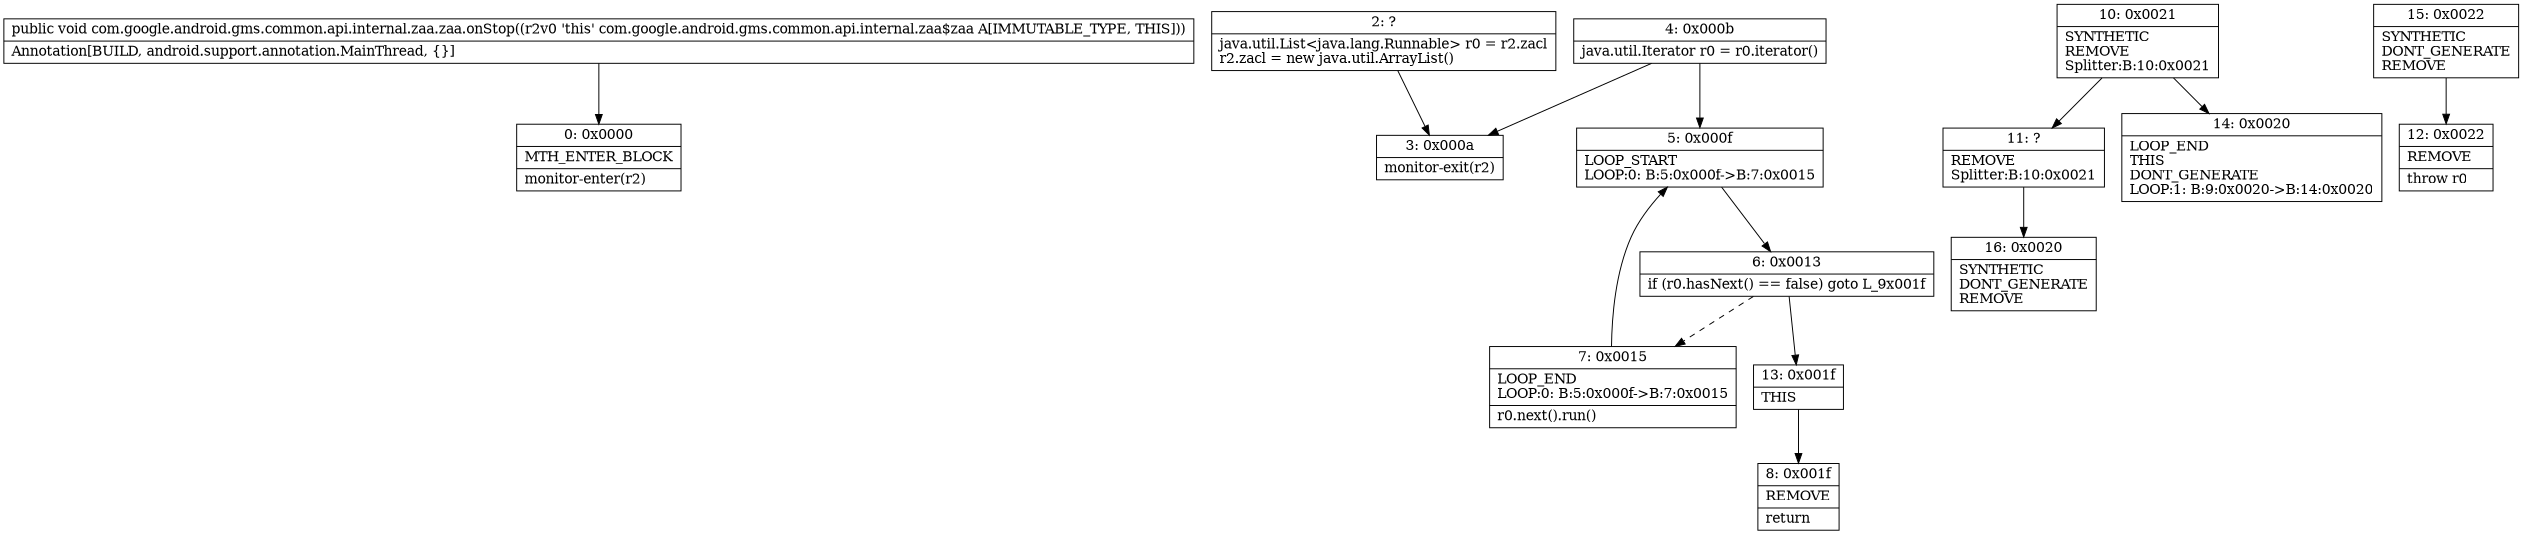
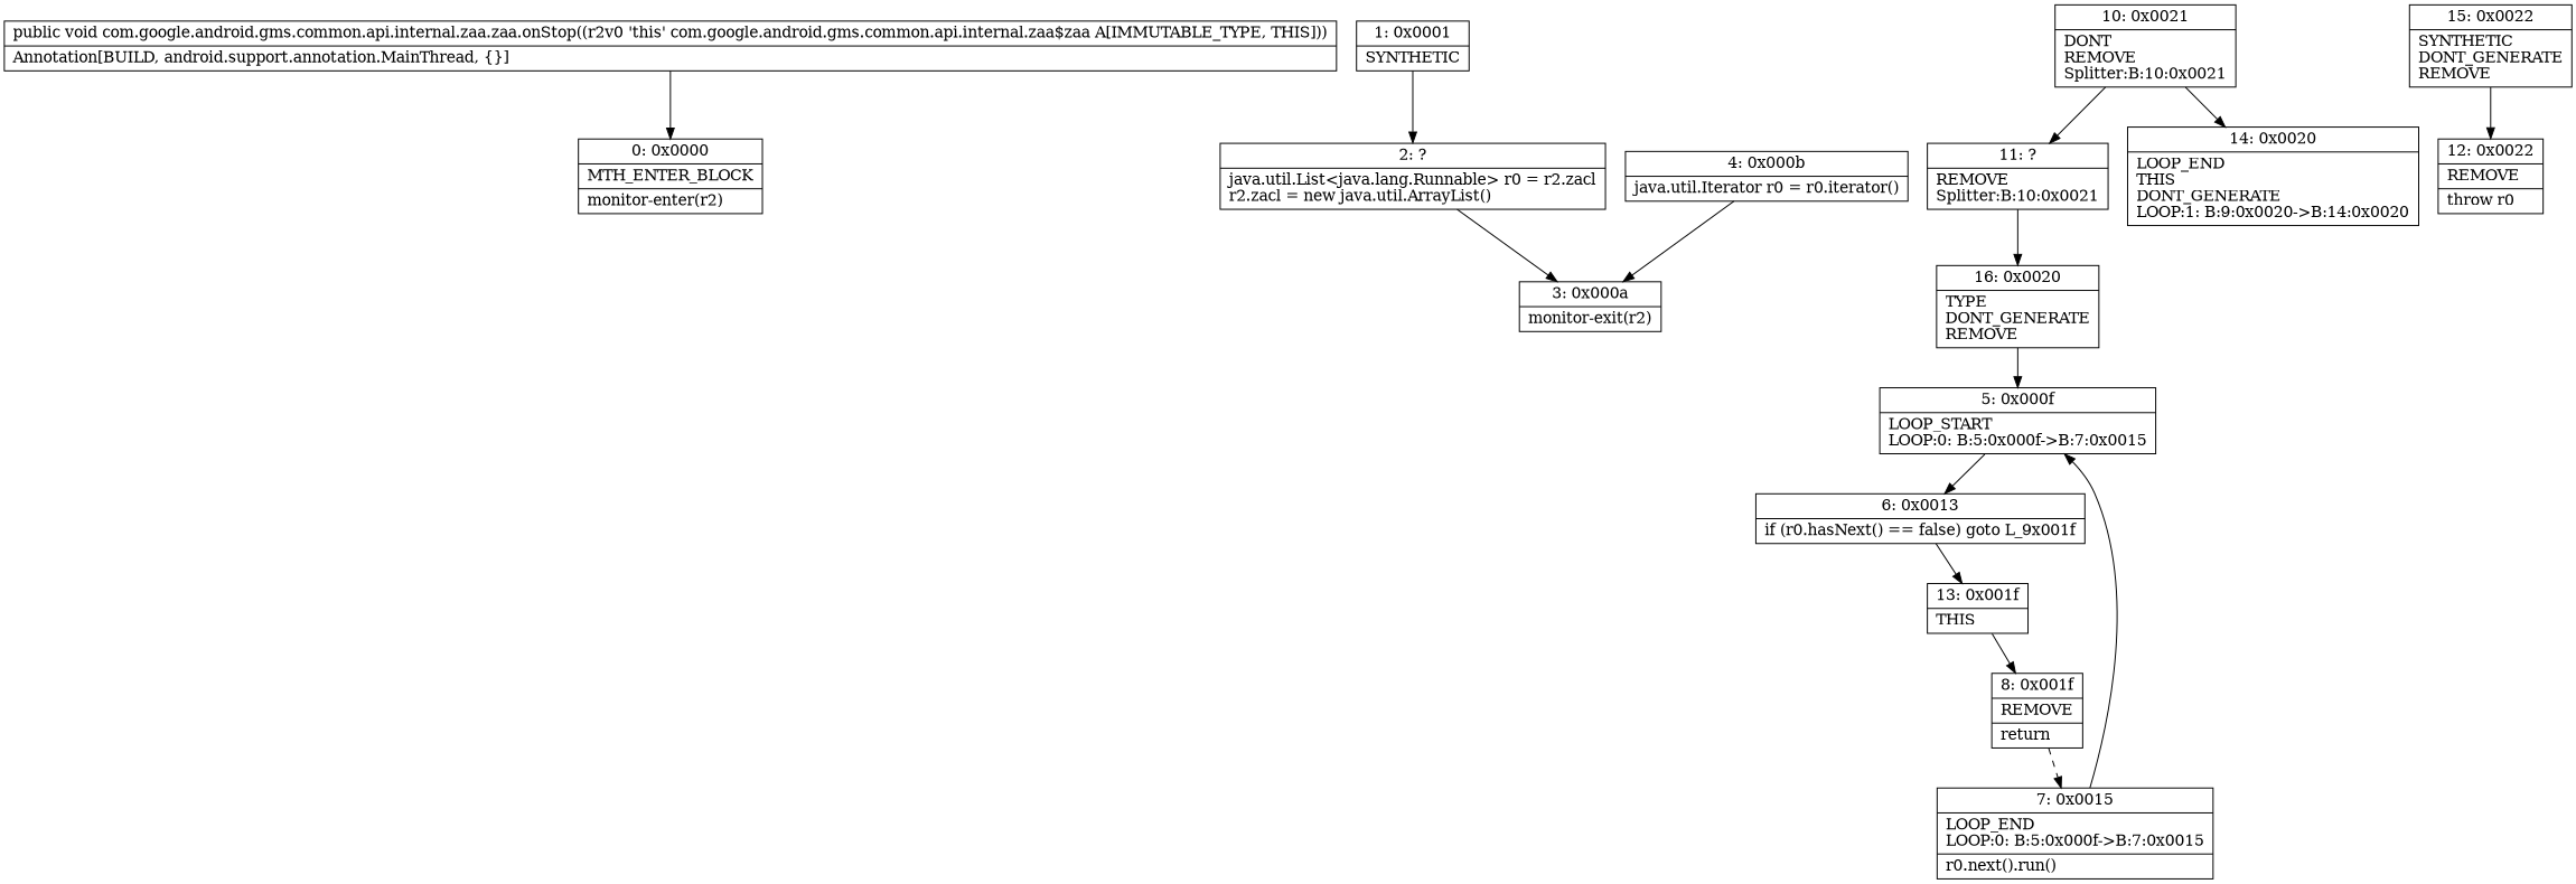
  digraph {
    node [shape=record]
    n1 [label="{0\:\ 0x0000|MTH_ENTER_BLOCK\l|monitor\-enter(r2)\l}"]
+   n2 [label="{1\:\ 0x0001|SYNTHETIC\l}"]
    n3 [label="{2\:\ ?|java.util.List\<java.lang.Runnable\> r0 = r2.zacl\lr2.zacl = new java.util.ArrayList()\l}"]
    n4 [label="{3\:\ 0x000a|monitor\-exit(r2)\l}"]
    n5 [label="{4\:\ 0x000b|java.util.Iterator r0 = r0.iterator()\l}"]
    n6 [label="{5\:\ 0x000f|LOOP_START\lLOOP:0: B:5:0x000f\-\>B:7:0x0015\l}"]
    n7 [label="{6\:\ 0x0013|if (r0.hasNext() == false) goto L_9x001f\l}"]
    n8 [label="{7\:\ 0x0015|LOOP_END\lLOOP:0: B:5:0x000f\-\>B:7:0x0015\l|r0.next().run()\l}"]
    n9 [label="{13\:\ 0x001f|THIS\l}"]
    n10 [label="{8\:\ 0x001f|REMOVE\l|return\l}"]
-   n11 [label="{10\:\ 0x0021|SYNTHETIC\lREMOVE\lSplitter:B:10:0x0021\l}"]
+   n11 [label="{10\:\ 0x0021|DONT\lREMOVE\lSplitter:B:10:0x0021\l}"]
    n12 [label="{11\:\ ?|REMOVE\lSplitter:B:10:0x0021\l}"]
    n13 [label="{14\:\ 0x0020|LOOP_END\lTHIS\lDONT_GENERATE\lLOOP:1: B:9:0x0020\-\>B:14:0x0020\l}"]
-   n14 [label="{16\:\ 0x0020|SYNTHETIC\lDONT_GENERATE\lREMOVE\l}"]
+   n14 [label="{16\:\ 0x0020|TYPE\lDONT_GENERATE\lREMOVE\l}"]
    n15 [label="{15\:\ 0x0022|SYNTHETIC\lDONT_GENERATE\lREMOVE\l}"]
    n16 [label="{12\:\ 0x0022|REMOVE\l|throw r0\l}"]
    n17 [label="{public void com.google.android.gms.common.api.internal.zaa.zaa.onStop((r2v0 'this' com.google.android.gms.common.api.internal.zaa$zaa A[IMMUTABLE_TYPE, THIS]))  | Annotation[BUILD, android.support.annotation.MainThread, \{\}]\l}"]
+   n2 -> n3
    n3 -> n4
    n5 -> n4
-   n5 -> n6
+   n14 -> n6
    n6 -> n7
-   n7 -> n8 [style=dashed]
+   n10 -> n8 [style=dashed]
    n7 -> n9
    n8 -> n6
    n9 -> n10
    n11 -> n12
    n11 -> n13
    n12 -> n14
    n15 -> n16
    n17 -> n1
  }
